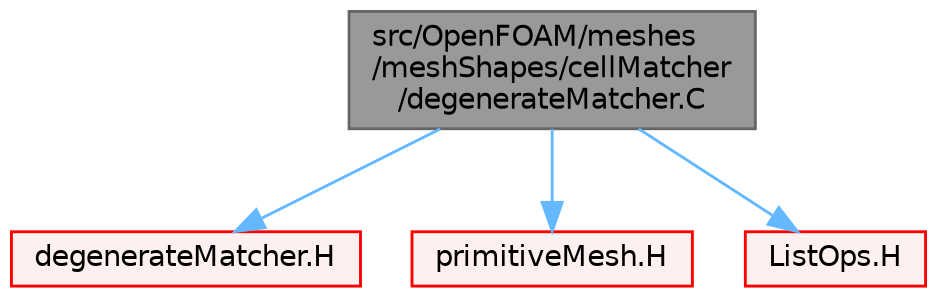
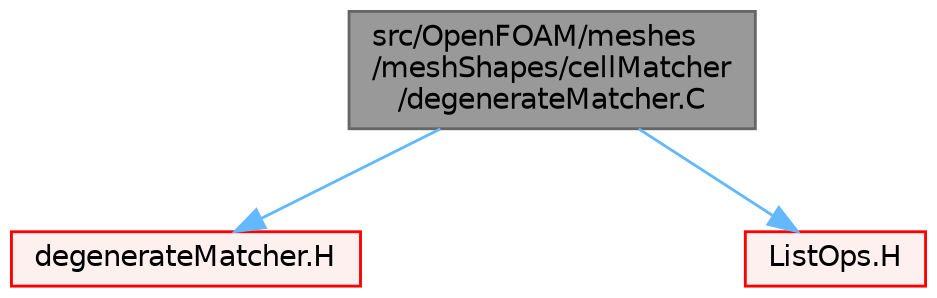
  digraph {
    node [color=red fillcolor="#FFF0F0" fontname=Helvetica fontsize=10 shape=box style=filled]
    edge [color=steelblue1 fontname=Helvetica fontsize=10 labelfontname=Helvetica labelfontsize=10 style=solid]
    n1 [color=gray40 fillcolor=grey60 fontcolor=black height=0.2 label="src/OpenFOAM/meshes\l/meshShapes/cellMatcher\l/degenerateMatcher.C" width=0.4]
    n2 [height=0.2 label="degenerateMatcher.H" width=0.4]
-   n3 [height=0.2 label="primitiveMesh.H" width=0.4]
    n4 [height=0.2 label="ListOps.H" width=0.4]
    n1 -> n2
-   n1 -> n3
    n1 -> n4
  }
